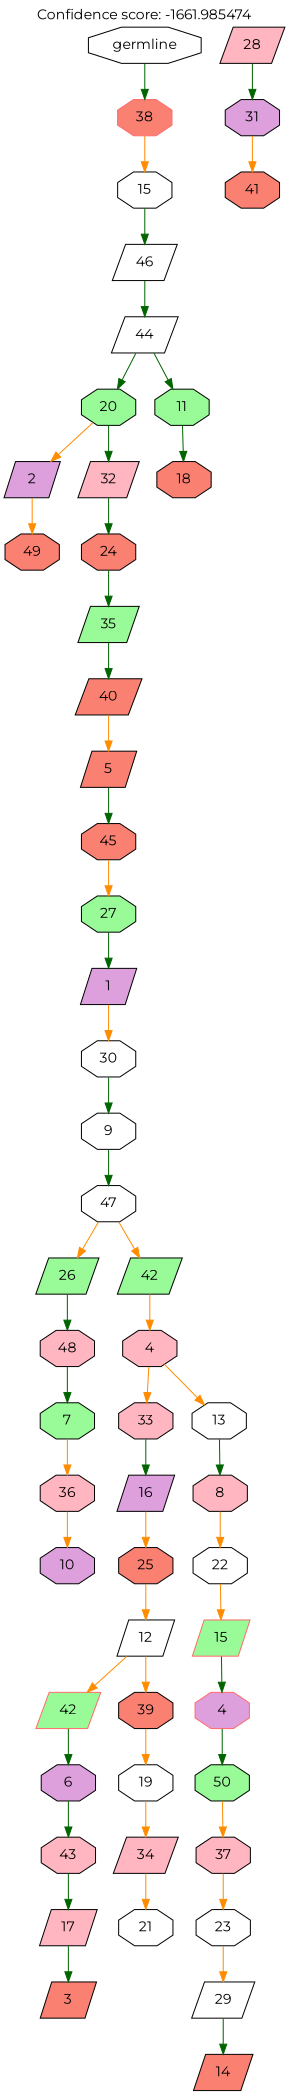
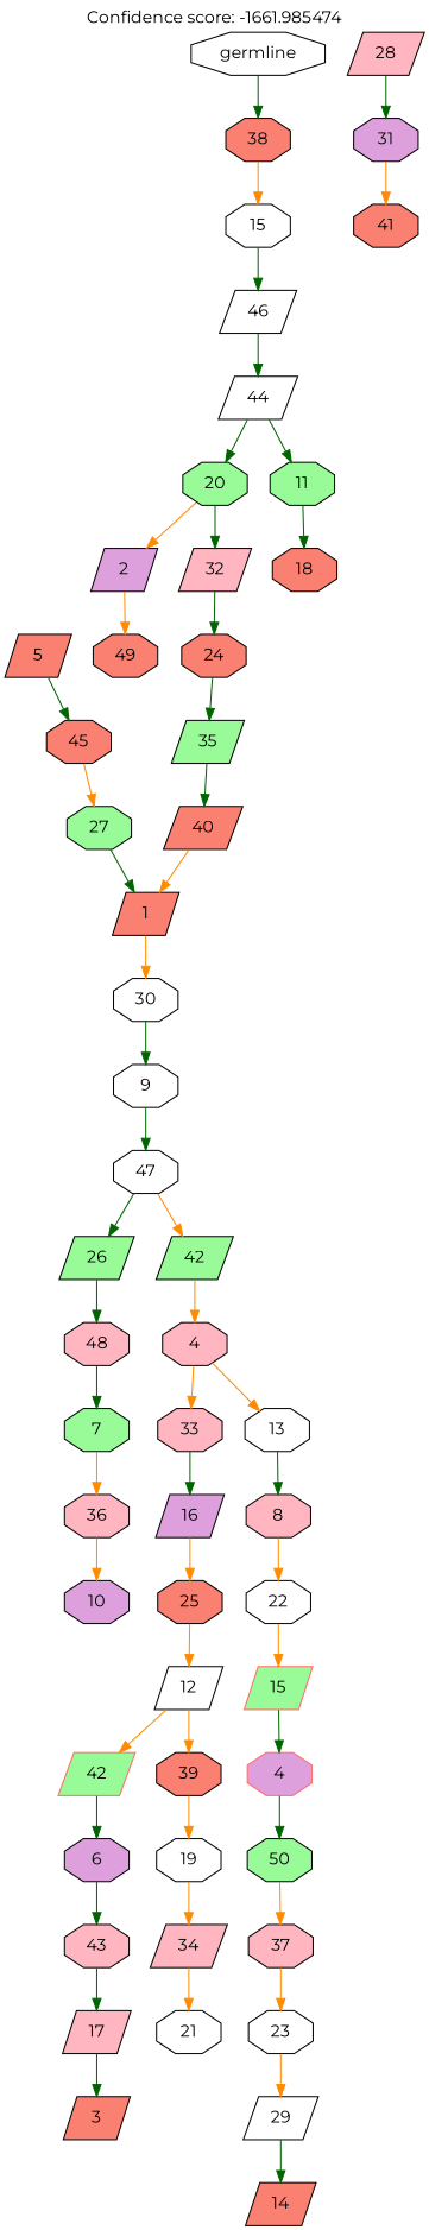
  digraph {
    fontname=Montserrat
    label="Confidence score: -1661.985474"
    labelloc=t
    node [fillcolor=white fontname=Montserrat shape=octagon style=filled]
    edge [color=darkorange fontname=Montserrat]
    n1 [fillcolor=plum label=2 shape=parallelogram]
    n2 [fillcolor=salmon label=49]
    n3 [fillcolor=palegreen label=20]
    n4 [fillcolor=lightpink label=32 shape=parallelogram]
    n5 [fillcolor=lightpink label=36]
    n6 [fillcolor=plum label=10]
    n7 [fillcolor=palegreen label=7]
    n8 [fillcolor=lightpink label=48]
    n9 [fillcolor=palegreen label=26 shape=parallelogram]
    n10 [fillcolor=lightpink label=17 shape=parallelogram]
    n11 [fillcolor=salmon label=3 shape=parallelogram]
    n12 [fillcolor=lightpink label=43]
    n13 [fillcolor=plum label=6]
    n14 [color=indianred1 fillcolor=palegreen label=42 shape=parallelogram]
    n15 [fillcolor=plum label=31]
    n16 [fillcolor=salmon label=41]
    n17 [fillcolor=lightpink label=28 shape=parallelogram]
    n18 [label=21]
    n19 [fillcolor=lightpink label=34 shape=parallelogram]
    n20 [label=19]
    n21 [fillcolor=salmon label=39]
    n22 [label=12 shape=parallelogram]
    n23 [fillcolor=salmon label=25]
    n24 [fillcolor=plum label=16 shape=parallelogram]
    n25 [fillcolor=lightpink label=33]
    n26 [label=29 shape=parallelogram]
    n27 [fillcolor=salmon label=14 shape=parallelogram]
    n28 [label=23]
    n29 [fillcolor=lightpink label=37]
    n30 [fillcolor=palegreen label=50]
    n31 [color=indianred1 fillcolor=plum label=4]
    n32 [color=indianred1 fillcolor=palegreen label=15 shape=parallelogram]
    n33 [label=22]
    n34 [fillcolor=lightpink label=8]
    n35 [label=13]
    n36 [fillcolor=lightpink label=4]
    n37 [fillcolor=palegreen label=42 shape=parallelogram]
    n38 [label=47]
    n39 [label=9]
    n40 [label=30]
-   n41 [fillcolor=plum label=1 shape=parallelogram]
+   n41 [fillcolor=salmon label=1 shape=parallelogram]
    n42 [fillcolor=palegreen label=27]
    n43 [fillcolor=salmon label=45]
    n44 [fillcolor=salmon label=5 shape=parallelogram]
    n45 [fillcolor=salmon label=40 shape=parallelogram]
    n46 [fillcolor=palegreen label=35 shape=parallelogram]
    n47 [fillcolor=salmon label=24]
    n48 [fillcolor=salmon label=18]
    n49 [fillcolor=palegreen label=11]
    n50 [label=44 shape=parallelogram]
    n51 [label=46 shape=parallelogram]
    n52 [label=15]
-   n53 [fillcolor=salmon label=38 color=indianred1]
+   n53 [fillcolor=salmon label=38]
    n54 [label=germline]
    n1 -> n2
    n3 -> n1
    n3 -> n4 [color=darkgreen]
    n4 -> n47 [color=darkgreen]
    n5 -> n6
    n7 -> n5
    n8 -> n7 [color=darkgreen]
    n9 -> n8 [color=darkgreen]
    n10 -> n11 [color=darkgreen]
    n12 -> n10 [color=darkgreen]
    n13 -> n12 [color=darkgreen]
    n14 -> n13 [color=darkgreen]
    n15 -> n16
    n17 -> n15 [color=darkgreen]
    n19 -> n18
    n20 -> n19
    n21 -> n20
    n22 -> n14
    n22 -> n21
    n23 -> n22
    n24 -> n23
    n25 -> n24 [color=darkgreen]
    n26 -> n27 [color=darkgreen]
    n28 -> n26
    n29 -> n28
    n30 -> n29
    n31 -> n30 [color=darkgreen]
    n32 -> n31 [color=darkgreen]
    n33 -> n32
    n34 -> n33
    n35 -> n34 [color=darkgreen]
    n36 -> n25
    n36 -> n35
    n37 -> n36
-   n38 -> n9
+   n38 -> n9 [color=darkgreen]
    n38 -> n37
    n39 -> n38 [color=darkgreen]
    n40 -> n39 [color=darkgreen]
    n41 -> n40
    n42 -> n41 [color=darkgreen]
    n43 -> n42
    n44 -> n43 [color=darkgreen]
-   n45 -> n44
+   n45 -> n41
    n46 -> n45 [color=darkgreen]
    n47 -> n46 [color=darkgreen]
    n49 -> n48 [color=darkgreen]
    n50 -> n3 [color=darkgreen]
    n50 -> n49 [color=darkgreen]
    n51 -> n50 [color=darkgreen]
    n52 -> n51 [color=darkgreen]
    n53 -> n52
    n54 -> n53 [color=darkgreen]
  }
